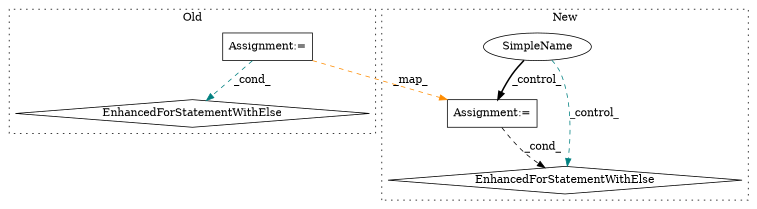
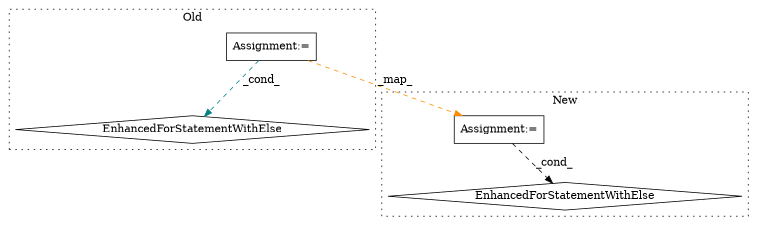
  digraph {
    node [a=115 l="53,163" s="7182,7259" shape=diamond]
    edge [color=teal style=dashed]
    n1 [label=EnhancedForStatementWithElse]
    n2 [a=7 label="Assignment:=" shape=box]
    n3 [l="57,177" label=EnhancedForStatementWithElse s="7390,7471"]
    n4 [a=7 l="57,177" label="Assignment:=" s="7390,7471" shape=box]
-   n5 [a=42 label=SimpleName shape=ellipse l="" s=""]
    subgraph cluster_1 {
      label=Old
      style=dotted
      n1
      n2
    }
    subgraph cluster_2 {
      label=New
      style=dotted
      n3
      n4
-     n5
    }
    n2 -> n1 [label=_cond_]
    n2 -> n4 [label=_map_ color=darkorange]
    n4 -> n3 [label=_cond_ color=black]
-   n5 -> n3 [label=_control_]
-   n5 -> n4 [label=_control_ color=black style=bold]
  }
